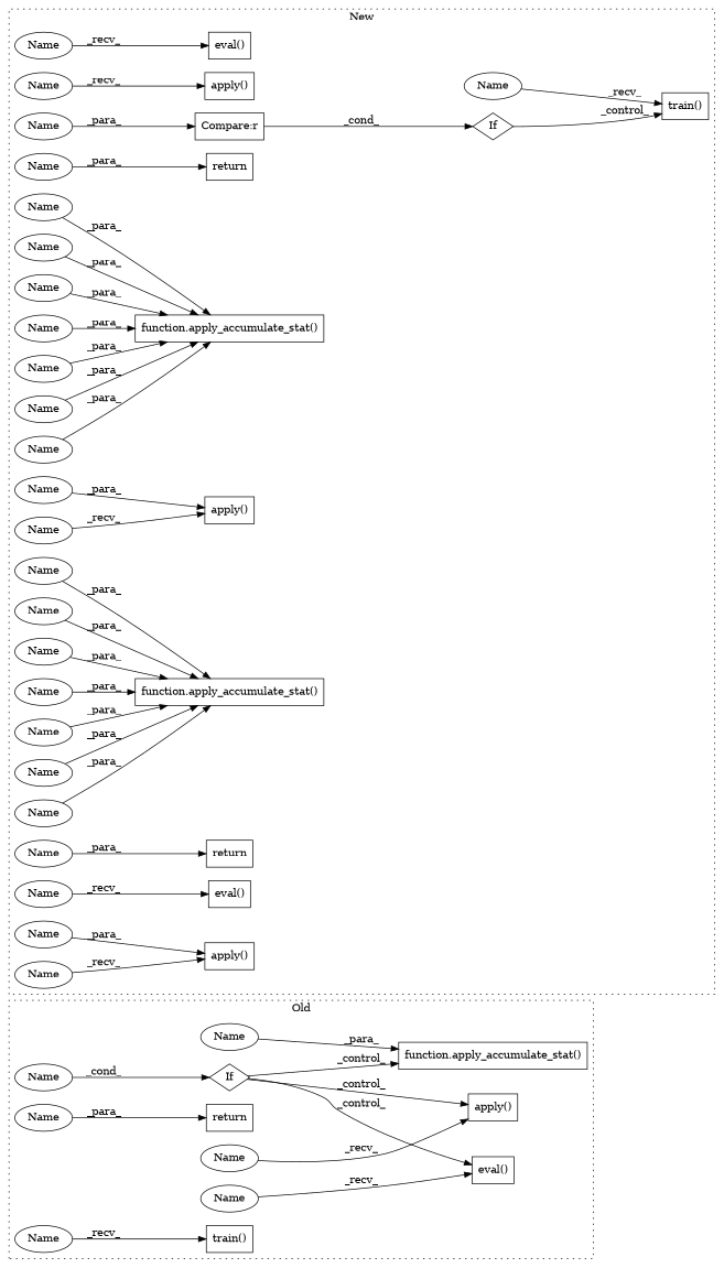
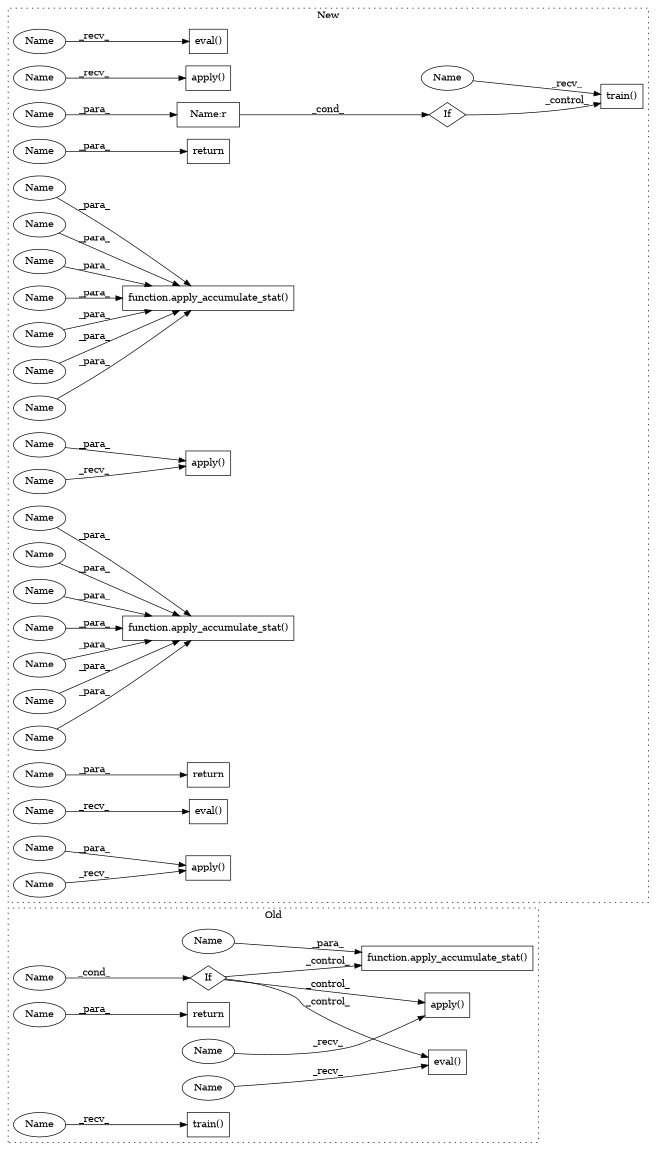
  digraph {
    rankdir=LR
    node [a=87 l=7 s=8480 shape=ellipse]
    n1 [a=75 l=15 label="train()" shape=box]
    n2 [a=93 label=return s=8822 shape=box]
    n3 [a=75 l="14,1" label="apply()" s="8657,8697" shape=box]
    n4 [a=96 l=3 label=If s=8524 shape=diamond]
    n5 [l=19 label=Name s=8527]
    n6 [a=75 l=14 label="eval()" s=8717 shape=box]
    n7 [a=75 l="22,1" label="function.apply_accumulate_stat()" s="8556,8647" shape=box]
    n8 [label=Name s=8657]
    n9 [label=Name s=8829]
    n10 [label=Name s=8578]
    n11 [label=Name s=8717]
    n12 [label=Name]
    n13 [a=75 l=15 label="eval()" s=9629 shape=box]
    n14 [a=75 l=16 label="train()" s=9063 shape=box]
    n15 [a=96 l=3 label=If s=9026 shape=diamond]
-   n16 [a=40 l=20 label="Compare:r" s=9029 shape=box]
+   n16 [a=40 l=20 label="Name:r" s=9029 shape=box]
    n17 [a=75 l="15,1" label="apply()" s="9706,9747" shape=box]
    n18 [a=75 l="10,1" label="apply()" s="9282,9318" shape=box]
    n19 [a=93 label=return s=9803 shape=box]
    n20 [a=75 l=10 label="eval()" s=9346 shape=box]
    n21 [a=75 l="22,1" label="function.apply_accumulate_stat()" s="9442,9534" shape=box]
    n22 [a=75 l="15,1" label="apply()" s="9661,9688" shape=box]
    n23 [a=75 l="22,1" label="function.apply_accumulate_stat()" s="9181,9268" shape=box]
    n24 [a=93 label=return s=9761 shape=box]
    n25 [l=10 label=Name s=9230]
    n26 [l=10 label=Name s=9496]
    n27 [l=8 label=Name s=9629]
    n28 [l=8 label=Name s=9661]
    n29 [l=8 label=Name s=9063]
    n30 [l=8 label=Name s=9464]
    n31 [l=8 label=Name s=9029]
    n32 [l=8 label=Name s=9768]
    n33 [l=8 label=Name s=9706]
    n34 [l=6 label=Name s=9262]
    n35 [l=6 label=Name s=9528]
    n36 [l=5 label=Name s=9508]
    n37 [l=5 label=Name s=9242]
    n38 [l=5 label=Name s=9489]
    n39 [l=5 label=Name s=9223]
    n40 [l=3 label=Name s=9810]
    n41 [l=3 label=Name s=9203]
    n42 [l=3 label=Name s=9346]
    n43 [l=3 label=Name s=9282]
    n44 [l=26 label=Name s=9721]
    n45 [l=26 label=Name s=9292]
    n46 [l=11 label=Name s=9515]
    n47 [l=11 label=Name s=9249]
    n48 [l=13 label=Name s=9208]
    n49 [l=13 label=Name s=9474]
    subgraph cluster_1 {
      label=Old
      style=dotted
      n1
      n2
      n3
      n4
      n5
      n6
      n7
      n8
      n9
      n10
      n11
      n12
    }
    subgraph cluster_2 {
      label=New
      style=dotted
      n13
      n14
      n15
      n16
      n17
      n18
      n19
      n20
      n21
      n22
      n23
      n24
      n25
      n26
      n27
      n28
      n29
      n30
      n31
      n32
      n33
      n34
      n35
      n36
      n37
      n38
      n39
      n40
      n41
      n42
      n43
      n44
      n45
      n46
      n47
      n48
      n49
    }
    n4 -> n3 [label=_control_]
    n4 -> n6 [label=_control_]
    n4 -> n7 [label=_control_]
    n5 -> n4 [label=_cond_]
    n8 -> n3 [label=_recv_]
    n9 -> n2 [label=_para_]
    n10 -> n7 [label=_para_]
    n11 -> n6 [label=_recv_]
    n12 -> n1 [label=_recv_]
    n15 -> n14 [label=_control_]
    n16 -> n15 [label=_cond_]
    n25 -> n23 [label=_para_]
    n26 -> n21 [label=_para_]
    n27 -> n13 [label=_recv_]
    n28 -> n22 [label=_recv_]
    n29 -> n14 [label=_recv_]
    n30 -> n21 [label=_para_]
    n31 -> n16 [label=_para_]
    n32 -> n24 [label=_para_]
    n33 -> n17 [label=_recv_]
    n34 -> n23 [label=_para_]
    n35 -> n21 [label=_para_]
    n36 -> n21 [label=_para_]
    n37 -> n23 [label=_para_]
    n38 -> n21 [label=_para_]
    n39 -> n23 [label=_para_]
    n40 -> n19 [label=_para_]
    n41 -> n23 [label=_para_]
    n42 -> n20 [label=_recv_]
    n43 -> n18 [label=_recv_]
    n44 -> n17 [label=_para_]
    n45 -> n18 [label=_para_]
    n46 -> n21 [label=_para_]
    n47 -> n23 [label=_para_]
    n48 -> n23 [label=_para_]
    n49 -> n21 [label=_para_]
  }
